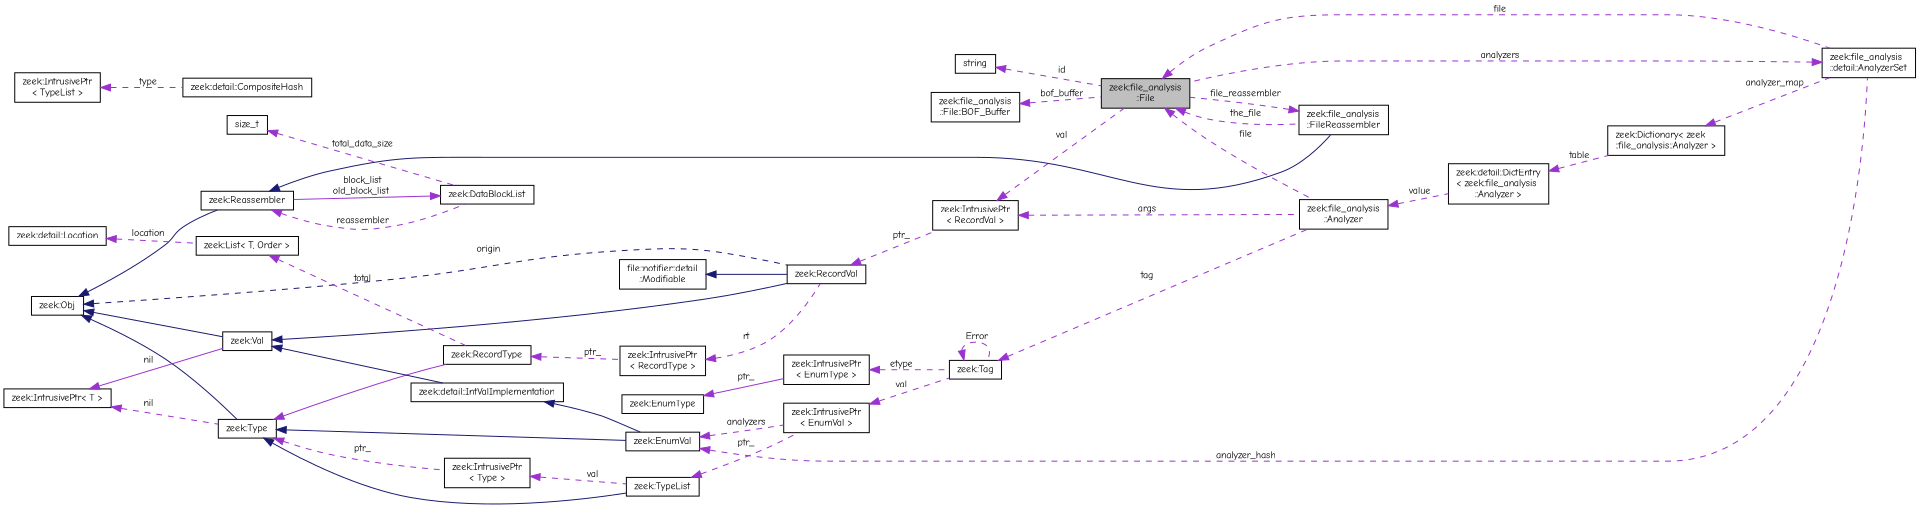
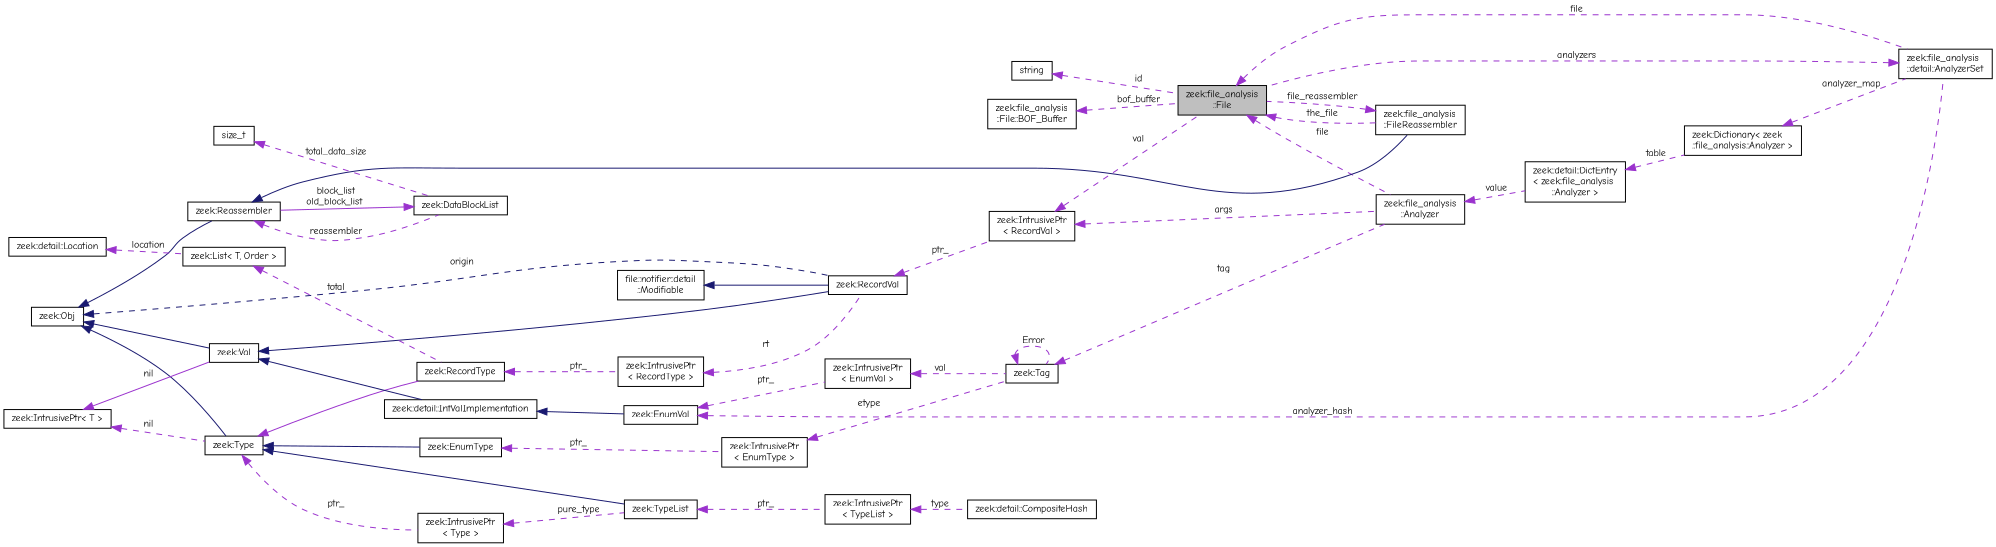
  digraph {
    fontname="Comic Neue"
    rankdir=LR
    node [color=black fillcolor=white fontname="Comic Neue" fontsize=10 shape=record style=filled]
    edge [color=darkorchid3 dir=back fontname="Comic Neue" fontsize=10 labelfontname=Helvetica labelfontsize=10 style=dashed]
    n1 [fillcolor=grey75 fontcolor=black height=0.2 label="zeek::file_analysis\l::File" width=0.4]
    n2 [height=0.2 label="zeek::file_analysis\l::FileReassembler" width=0.4]
    n3 [height=0.2 label="zeek::file_analysis\l::detail::AnalyzerSet" width=0.4]
    n4 [height=0.2 label="zeek::file_analysis\l::Analyzer" width=0.4]
    n5 [height=0.2 label="zeek::detail::DictEntry\l\< zeek::file_analysis\l::Analyzer \>" width=0.4]
    n6 [height=0.2 label=string width=0.4]
    n7 [height=0.2 label="zeek::Type" width=0.4]
    n8 [height=0.2 label="zeek::IntrusivePtr\l\< Type \>" width=0.4]
    n9 [height=0.2 label="zeek::TypeList" width=0.4]
    n10 [height=0.2 label="zeek::RecordType" width=0.4]
    n11 [height=0.2 label="zeek::EnumType" width=0.4]
    n12 [height=0.2 label="zeek::IntrusivePtr\l\< RecordVal \>" width=0.4]
    n13 [height=0.2 label="zeek::RecordVal" width=0.4]
    n14 [height=0.2 label="zeek::Val" width=0.4]
    n15 [height=0.2 label="zeek::detail::IntValImplementation" width=0.4]
    n16 [height=0.2 label="zeek::EnumVal" width=0.4]
    n17 [height=0.2 label="zeek::Obj" width=0.4]
    n18 [height=0.2 label="zeek::Reassembler" width=0.4]
    n19 [height=0.2 label="zeek::DataBlockList" width=0.4]
    n20 [height=0.2 label="zeek::detail::Location" width=0.4]
    n21 [height=0.2 label="zeek::List\< T, Order \>" width=0.4]
    n22 [height=0.2 label="zeek::IntrusivePtr\< T \>" width=0.4]
    n23 [height=0.2 label="zeek::IntrusivePtr\l\< TypeList \>" width=0.4]
    n24 [height=0.2 label="zeek::IntrusivePtr\l\< RecordType \>" width=0.4]
    n25 [height=0.2 label="zeek::IntrusivePtr\l\< EnumType \>" width=0.4]
    n26 [height=0.2 label="file::notifier::detail\l::Modifiable" width=0.4]
    n27 [height=0.2 label=size_t width=0.4]
    n28 [height=0.2 label="zeek::detail::CompositeHash" width=0.4]
    n29 [height=0.2 label="zeek::Dictionary\< zeek\l::file_analysis::Analyzer \>" width=0.4]
    n30 [height=0.2 label="zeek::Tag" width=0.4]
    n31 [height=0.2 label="zeek::IntrusivePtr\l\< EnumVal \>" width=0.4]
    n32 [height=0.2 label="zeek::file_analysis\l::File::BOF_Buffer" width=0.4]
    n1 -> n2 [label=" the_file"]
    n1 -> n3 [label=" file"]
    n1 -> n4 [label=" file"]
    n2 -> n1 [label=" file_reassembler"]
    n3 -> n1 [label=" analyzers"]
    n4 -> n5 [label=" value"]
    n5 -> n29 [label=" table"]
    n6 -> n1 [label=" id"]
    n7 -> n8 [label=" ptr_"]
    n7 -> n9 [color=midnightblue style=solid]
    n7 -> n10 [style=solid]
-   n7 -> n16 [color=midnightblue style=solid]
-   n8 -> n9 [label=" val"]
-   n9 -> n31 [label=" ptr_"]
+   n7 -> n11 [color=midnightblue style=solid]
+   n8 -> n9 [label=" pure_type"]
+   n9 -> n23 [label=" ptr_"]
    n10 -> n24 [label=" ptr_"]
-   n11 -> n25 [label=" ptr_" style=solid]
+   n11 -> n25 [label=" ptr_"]
    n12 -> n1 [label=" val"]
    n12 -> n4 [label=" args"]
    n13 -> n12 [label=" ptr_"]
    n14 -> n13 [color=midnightblue style=solid]
    n14 -> n15 [color=midnightblue style=solid]
    n15 -> n16 [color=midnightblue style=solid]
    n16 -> n3 [label=" analyzer_hash"]
-   n16 -> n31 [label=" analyzers"]
+   n16 -> n31 [label=" ptr_"]
    n17 -> n7 [color=midnightblue style=solid]
    n17 -> n13 [color=midnightblue label=" origin"]
    n17 -> n14 [color=midnightblue style=solid]
    n17 -> n18 [color=midnightblue style=solid]
    n18 -> n2 [color=midnightblue style=solid]
    n18 -> n19 [label=" reassembler"]
    n19 -> n18 [label=" block_list\nold_block_list" style=solid]
    n20 -> n21 [label=" location"]
    n21 -> n10 [label=" total"]
    n22 -> n7 [label=" nil"]
    n22 -> n14 [label=" nil" style=solid]
    n23 -> n28 [label=" type"]
    n24 -> n13 [label=" rt"]
    n25 -> n30 [label=" etype"]
    n26 -> n13 [color=midnightblue style=solid]
    n27 -> n19 [label=" total_data_size"]
    n29 -> n3 [label=" analyzer_map"]
    n30 -> n4 [label=" tag"]
    n30 -> n30 [label=" Error"]
    n31 -> n30 [label=" val"]
    n32 -> n1 [label=" bof_buffer"]
  }
